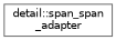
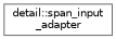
  digraph {
    rankdir=LR
-   n1 [color=grey40 fillcolor=white fontname=Helvetica fontsize=10 height=0.2 label="detail::span_span\l_adapter" shape=box style=filled width=0.4]
+   n1 [color=grey40 fillcolor=white fontname=Helvetica fontsize=10 height=0.2 label="detail::span_input\l_adapter" shape=box style=filled width=0.4]
  }
